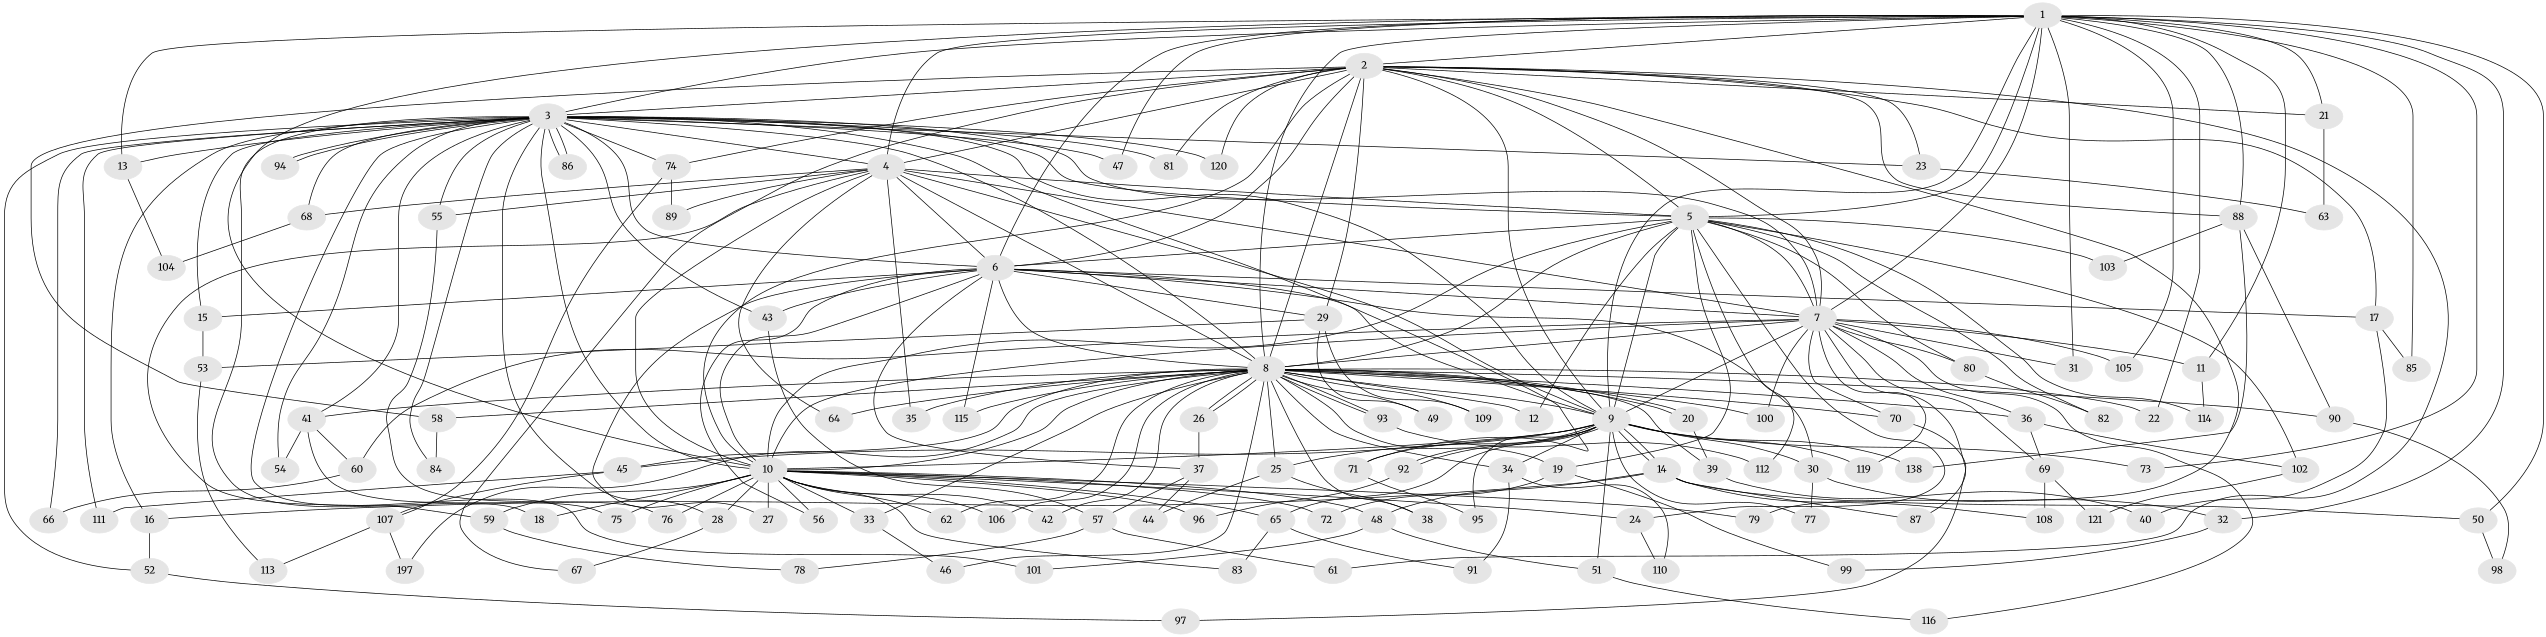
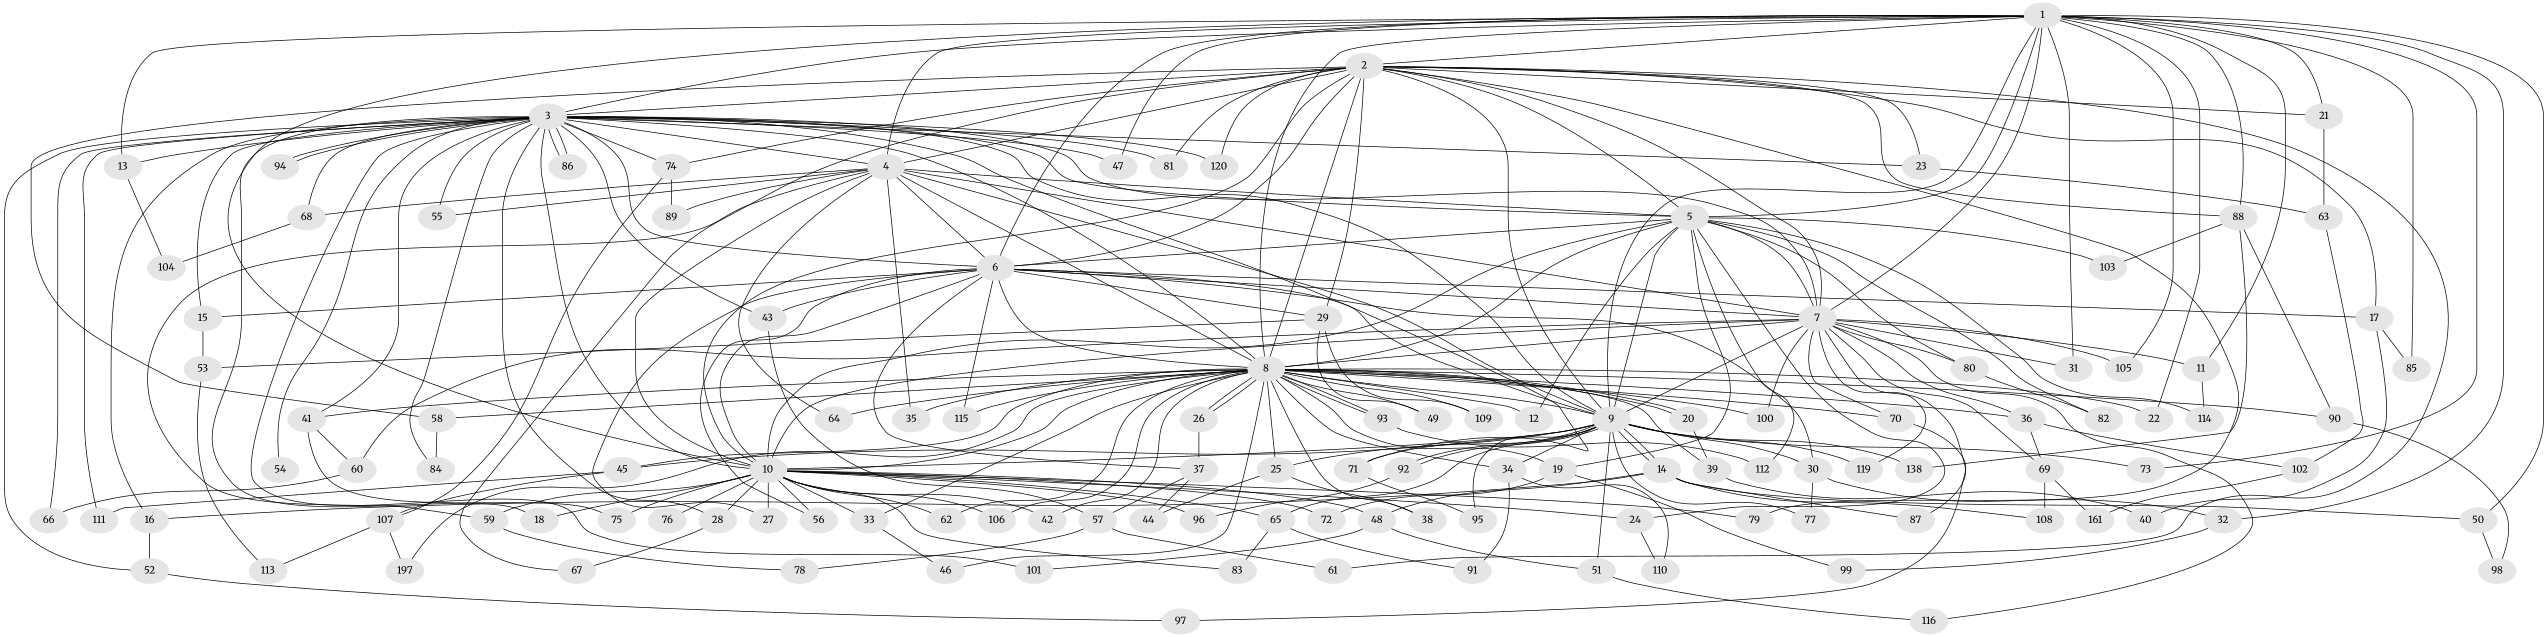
  graph {
    fontname=Merriweather
    node [color=gray90 fontname=Merriweather style=filled]
    edge [fontname=Merriweather]
    1
    2
    3
    4
    5
    6
    7
    8
    9
    10
    11
    13
    21
    22
    31
    32
    47
    50
    73
    85
    88
    105
    17
    23
    29
    58
    61
    67
    74
    79
    81
    120
    15
    16
    18
    28
    41
    43
    52
    54
    55
    66
    68
    71
    84
    86
    94
    101
    111
    35
    59
    64
    89
    12
    19
    24
    80
    82
    102
    103
    112
    114
    27
    30
    37
    56
    115
    36
    60
    69
    70
    87
    100
    116
    119
    20
    25
    26
    33
    34
    38
    39
    42
    45
    46
    49
    62
    90
    93
    106
    109
    n92 [label=197]
    14
    51
    65
    77
    92
    95
    n99 [label=138]
    48
    72
    75
    76
    83
    96
    104
    63
    99
    98
    40
    53
    107
    57
    97
    78
    110
-   121
+   121 [label=161]
    44
    108
    91
    113
    1 -- 2
    1 -- 3
    1 -- 4
    1 -- 5
    1 -- 6
    1 -- 7
    1 -- 8
    1 -- 9
    1 -- 10
    1 -- 11
    1 -- 13
    1 -- 21
    1 -- 22
    1 -- 31
    1 -- 32
    1 -- 47
    1 -- 50
    1 -- 73
    1 -- 85
    1 -- 88
    1 -- 105
    2 -- 3
    2 -- 4
    2 -- 5
    2 -- 6
    2 -- 7
    2 -- 8
    2 -- 9
    2 -- 10
    2 -- 21
    2 -- 88
    2 -- 17
    2 -- 23
    2 -- 29
    2 -- 58
    2 -- 61
    2 -- 67
    2 -- 74
    2 -- 79
    2 -- 81
    2 -- 120
    3 -- 4
    3 -- 5
    3 -- 6
    3 -- 7
    3 -- 8
    3 -- 9
    3 -- 10
    3 -- 13
    3 -- 47
    3 -- 23
    3 -- 74
    3 -- 81
    3 -- 120
    3 -- 15
    3 -- 16
    3 -- 18
    3 -- 28
    3 -- 41
    3 -- 43
    3 -- 52
    3 -- 54
    3 -- 55
    3 -- 66
    3 -- 68
    3 -- 71
    3 -- 84
    3 -- 86
    3 -- 86
    3 -- 94
    3 -- 94
    3 -- 101
    3 -- 111
    4 -- 5
    4 -- 6
    4 -- 7
    4 -- 8
    4 -- 9
    4 -- 10
    4 -- 55
    4 -- 68
    4 -- 35
    4 -- 59
    4 -- 64
    4 -- 89
    5 -- 6
    5 -- 7
    5 -- 8
    5 -- 9
    5 -- 10
    5 -- 12
    5 -- 19
    5 -- 24
    5 -- 80
    5 -- 82
-   5 -- 102
+   63 -- 102
    5 -- 103
    5 -- 112
    5 -- 114
    6 -- 7
    6 -- 8
    6 -- 9
    6 -- 10
    6 -- 17
    6 -- 29
    6 -- 15
    6 -- 43
    6 -- 27
    6 -- 30
    6 -- 37
    6 -- 56
    6 -- 115
    7 -- 8
    7 -- 9
    7 -- 10
    7 -- 11
    7 -- 31
    7 -- 105
    7 -- 80
    7 -- 36
    7 -- 60
    7 -- 69
    7 -- 70
    7 -- 87
    7 -- 100
    7 -- 116
    7 -- 119
    8 -- 9
    8 -- 10
    8 -- 22
    8 -- 58
    8 -- 41
    8 -- 35
    8 -- 64
    8 -- 12
    8 -- 19
    8 -- 115
    8 -- 36
    8 -- 70
    8 -- 100
    8 -- 20
    8 -- 20
    8 -- 25
    8 -- 26
    8 -- 26
    8 -- 33
    8 -- 34
    8 -- 38
    8 -- 39
    8 -- 42
    8 -- 45
    8 -- 46
    8 -- 49
    8 -- 62
    8 -- 90
    8 -- 93
    8 -- 93
    8 -- 106
    8 -- 109
    8 -- n92
    9 -- 10
    9 -- 73
    9 -- 71
    9 -- 30
    9 -- 119
    9 -- 25
    9 -- 34
    9 -- 45
    9 -- 14
    9 -- 14
    9 -- 51
    9 -- 65
    9 -- 77
    9 -- 92
    9 -- 92
    9 -- 95
    9 -- n99
    10 -- 79
    10 -- 18
    10 -- 28
    10 -- 59
    10 -- 24
    10 -- 27
    10 -- 56
    10 -- 33
    10 -- 42
    10 -- 62
    10 -- 106
    10 -- 65
    10 -- 48
    10 -- 72
    10 -- 75
    10 -- 76
    10 -- 83
    10 -- 96
    11 -- 114
    13 -- 104
    21 -- 63
    32 -- 99
    50 -- 98
    88 -- 103
    88 -- 90
    88 -- n99
    17 -- 85
    17 -- 40
    23 -- 63
    29 -- 49
    29 -- 109
    29 -- 53
    58 -- 84
    74 -- 89
    74 -- 107
    15 -- 53
    16 -- 52
    28 -- 67
-   41 -- 54
    41 -- 60
    41 -- 75
    43 -- 57
    52 -- 97
-   55 -- 76
    68 -- 104
    71 -- 95
    59 -- 78
    19 -- 72
    19 -- 99
    24 -- 110
    80 -- 82
    102 -- 121
    30 -- 32
    30 -- 77
    37 -- 57
    37 -- 44
    36 -- 102
    36 -- 69
    60 -- 66
    69 -- 121
    69 -- 108
    70 -- 97
    20 -- 39
    25 -- 38
    25 -- 44
    26 -- 37
    33 -- 46
    34 -- 110
    34 -- 91
    39 -- 40
    45 -- 111
    45 -- 107
    90 -- 98
    93 -- 112
    14 -- 50
    14 -- 16
    14 -- 87
    14 -- 48
    14 -- 108
    51 -- 116
    65 -- 83
    65 -- 91
    92 -- 96
    48 -- 101
    48 -- 51
    53 -- 113
    107 -- n92
    107 -- 113
    57 -- 61
    57 -- 78
  }
